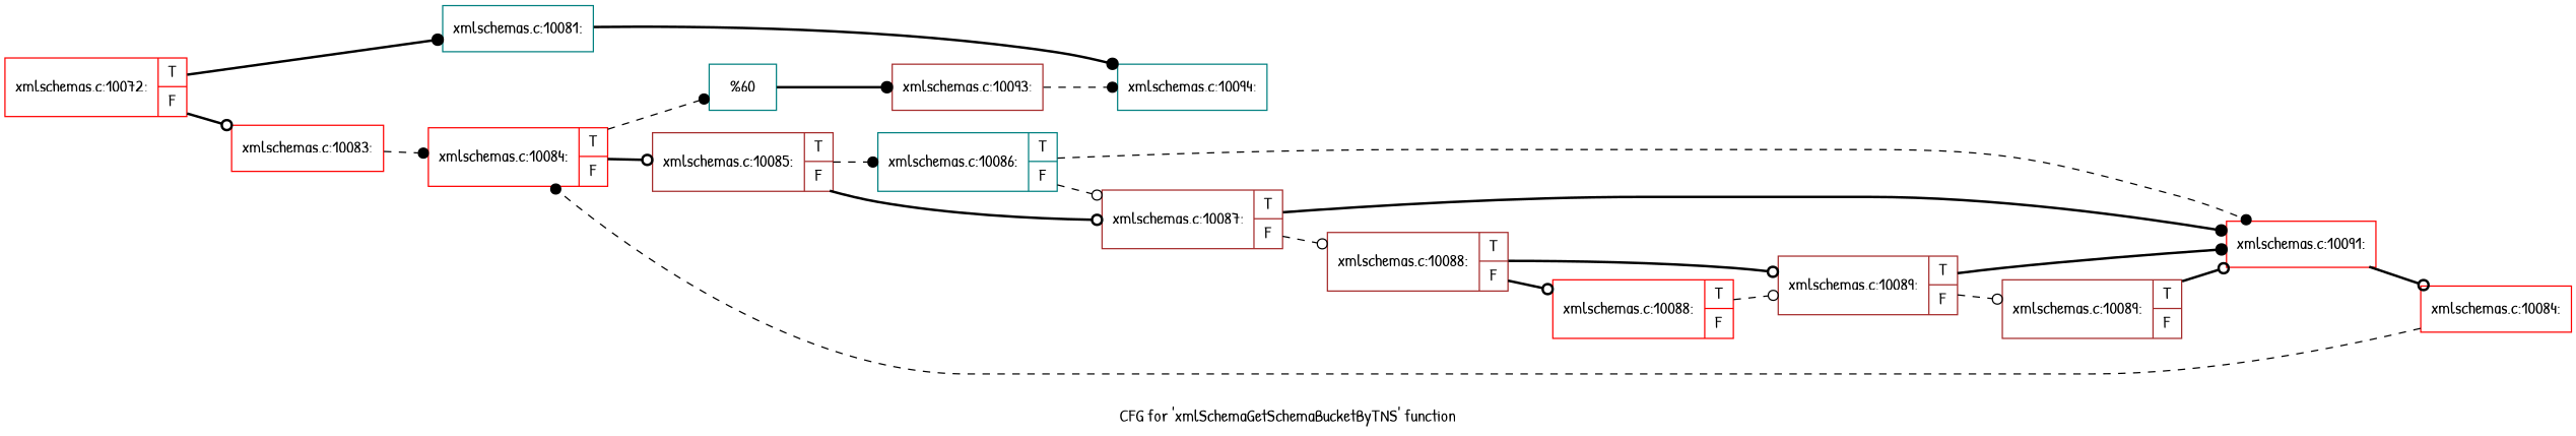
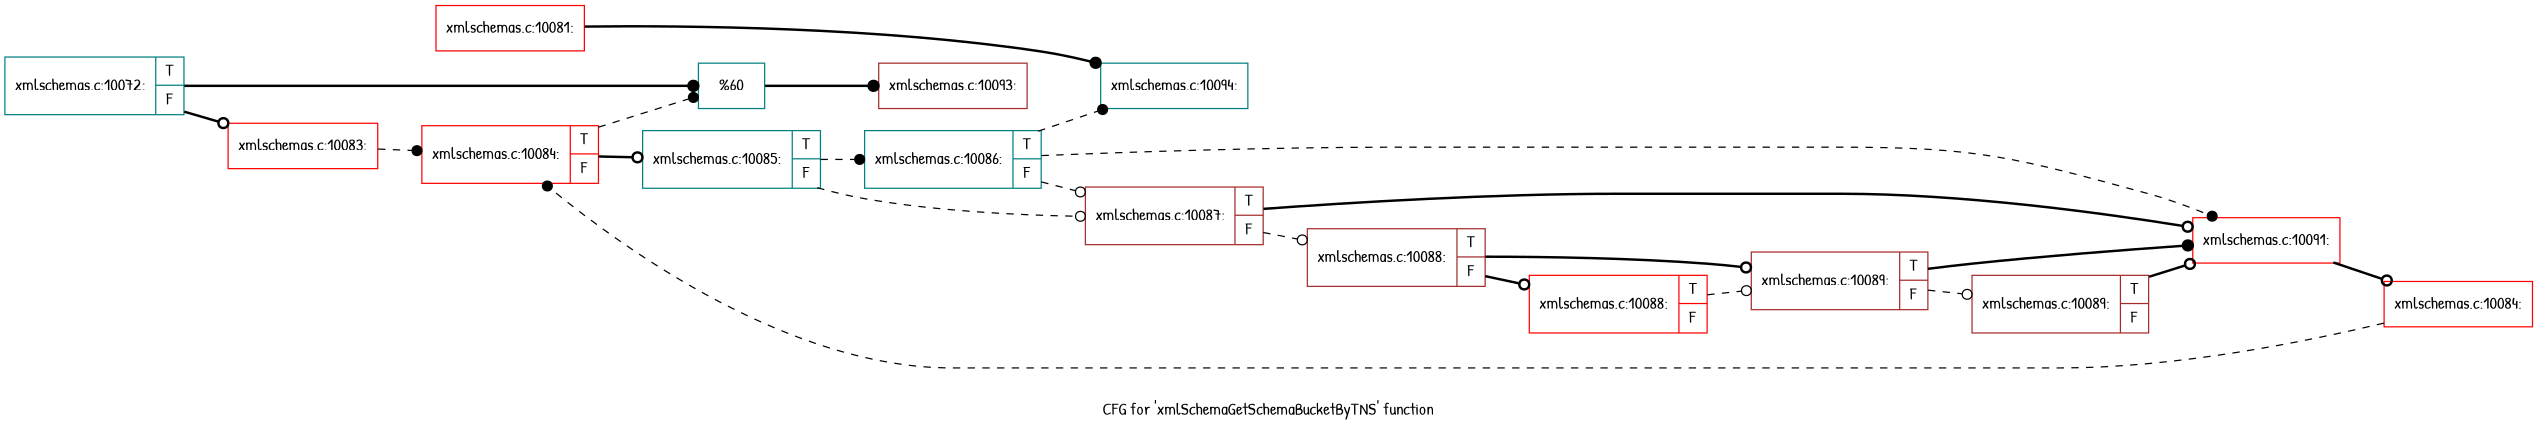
  digraph {
    fontname="Patrick Hand"
    label="CFG for 'xmlSchemaGetSchemaBucketByTNS' function"
    rankdir=LR
    node [color=red fontname="Patrick Hand" shape=record]
    edge [arrowhead=dot fontname="Patrick Hand" style=bold]
-   n1 [label="{xmlschemas.c:10072:|{<s0>T|<s1>F}}"]
-   n2 [color=teal label="{xmlschemas.c:10081:}"]
+   n1 [color=teal label="{xmlschemas.c:10072:|{<s0>T|<s1>F}}"]
+   n2 [label="{xmlschemas.c:10081:}"]
    n3 [label="{xmlschemas.c:10083:}"]
    n4 [color=teal label="{xmlschemas.c:10094:}"]
    n5 [label="{xmlschemas.c:10084:|{<s0>T|<s1>F}}"]
-   n6 [color=brown label="{xmlschemas.c:10085:|{<s0>T|<s1>F}}"]
+   n6 [color=teal label="{xmlschemas.c:10085:|{<s0>T|<s1>F}}"]
    n7 [color=teal label="{%60}"]
    n8 [color=teal label="{xmlschemas.c:10086:|{<s0>T|<s1>F}}"]
    n9 [color=brown label="{xmlschemas.c:10087:|{<s0>T|<s1>F}}"]
    n10 [color=brown label="{xmlschemas.c:10093:}"]
    n11 [label="{xmlschemas.c:10091:}"]
    n12 [color=brown label="{xmlschemas.c:10088:|{<s0>T|<s1>F}}"]
    n13 [label="{xmlschemas.c:10084:}"]
    n14 [label="{xmlschemas.c:10088:|{<s0>T|<s1>F}}"]
    n15 [color=brown label="{xmlschemas.c:10089:|{<s0>T|<s1>F}}"]
    n16 [color=brown label="{xmlschemas.c:10089:|{<s0>T|<s1>F}}"]
-   n1 -> n2
+   n1 -> n7
    n1 -> n3 [arrowhead=odot]
    n2 -> n4
    n3 -> n5 [style=dashed]
    n5 -> n6 [arrowhead=odot]
    n5 -> n7 [style=dashed]
    n6 -> n8 [style=dashed]
-   n6 -> n9 [arrowhead=odot]
+   n6 -> n9 [arrowhead=odot style=dashed]
    n7 -> n10
    n8 -> n9 [arrowhead=odot style=dashed]
    n8 -> n11 [style=dashed]
-   n9 -> n11
+   n9 -> n11 [arrowhead=odot]
    n9 -> n12 [arrowhead=odot style=dashed]
-   n10 -> n4 [style=dashed]
+   n8 -> n4 [style=dashed]
    n11 -> n13 [arrowhead=odot]
    n12 -> n14 [arrowhead=odot]
    n12 -> n15 [arrowhead=odot]
    n13 -> n5 [style=dashed]
    n14 -> n15 [arrowhead=odot style=dashed]
    n15 -> n11
    n15 -> n16 [arrowhead=odot style=dashed]
    n16 -> n11 [arrowhead=odot]
  }
